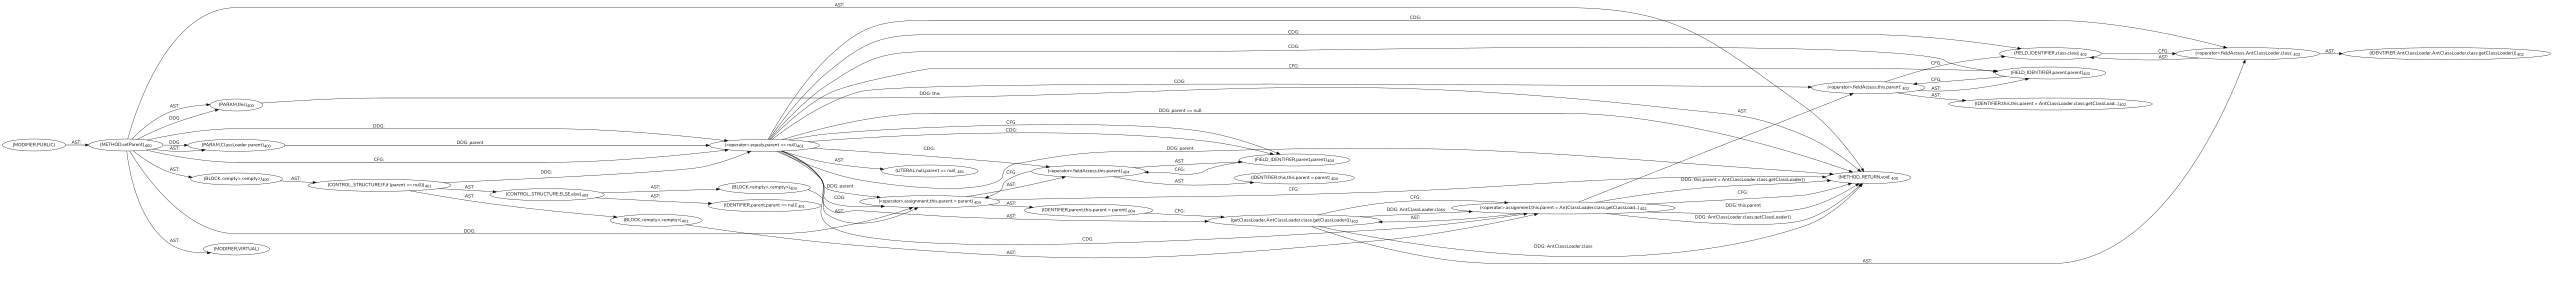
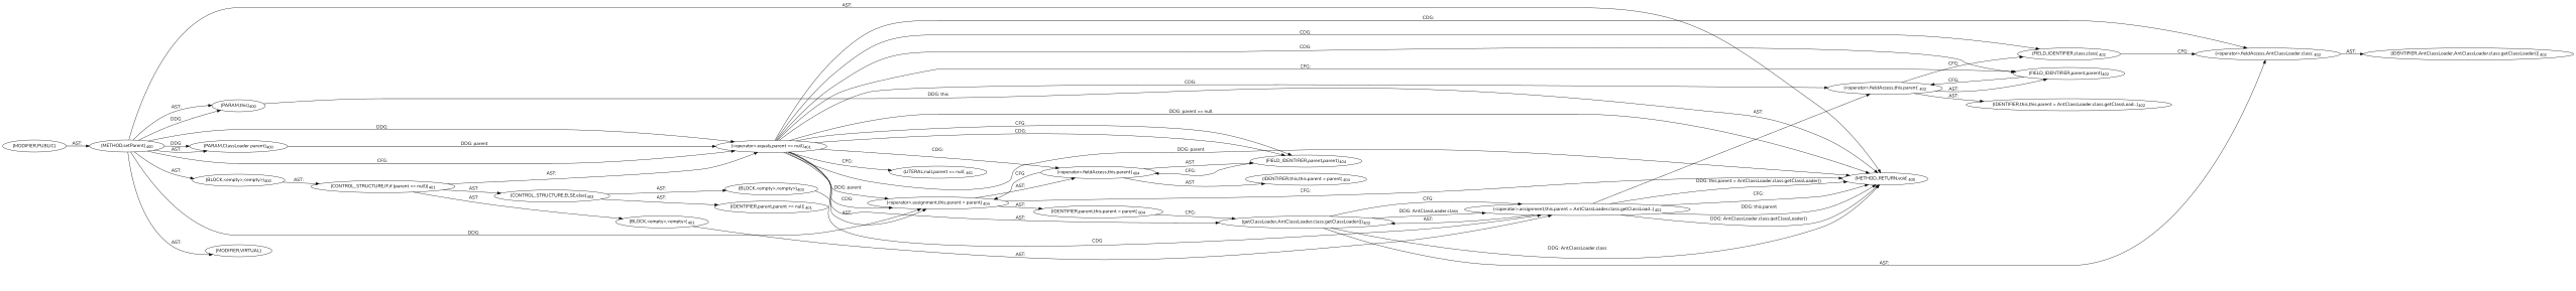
  digraph {
    fontname=Nunito
    rankdir=LR
    node [fontname=Nunito]
    edge [fontname=Nunito]
    n1 [label=<(METHOD,setParent)<SUB>400</SUB>>]
    n2 [label=<(PARAM,this)<SUB>400</SUB>>]
    n3 [label=<(PARAM,ClassLoader parent)<SUB>400</SUB>>]
    n4 [label=<(BLOCK,&lt;empty&gt;,&lt;empty&gt;)<SUB>400</SUB>>]
    n5 [label=<(&lt;operator&gt;.equals,parent == null)<SUB>401</SUB>>]
    n6 [label=<(&lt;operator&gt;.assignment,this.parent = parent)<SUB>404</SUB>>]
    n7 [label=<(MODIFIER,VIRTUAL)>]
    n8 [label=<(METHOD_RETURN,void)<SUB>400</SUB>>]
    n9 [label=<(CONTROL_STRUCTURE,IF,if (parent == null))<SUB>401</SUB>>]
    n10 [label=<(LITERAL,null,parent == null)<SUB>461</SUB>>]
    n11 [label=<(&lt;operator&gt;.assignment,this.parent = AntClassLoader.class.getClassLoad...)<SUB>402</SUB>>]
    n12 [label=<(&lt;operator&gt;.fieldAccess,this.parent)<SUB>402</SUB>>]
    n13 [label=<(FIELD_IDENTIFIER,parent,parent)<SUB>402</SUB>>]
    n14 [label=<(getClassLoader,AntClassLoader.class.getClassLoader())<SUB>402</SUB>>]
    n15 [label=<(&lt;operator&gt;.fieldAccess,AntClassLoader.class)<SUB>402</SUB>>]
    n16 [label=<(FIELD_IDENTIFIER,class,class)<SUB>402</SUB>>]
    n17 [label=<(&lt;operator&gt;.fieldAccess,this.parent)<SUB>404</SUB>>]
    n18 [label=<(FIELD_IDENTIFIER,parent,parent)<SUB>404</SUB>>]
    n19 [label=<(IDENTIFIER,parent,this.parent = parent)<SUB>804</SUB>>]
    n20 [label=<(MODIFIER,PUBLIC)>]
    n21 [label=<(BLOCK,&lt;empty&gt;,&lt;empty&gt;)<SUB>401</SUB>>]
    n22 [label=<(CONTROL_STRUCTURE,ELSE,else)<SUB>403</SUB>>]
    n23 [label=<(IDENTIFIER,parent,parent == null)<SUB>401</SUB>>]
    n24 [label=<(BLOCK,&lt;empty&gt;,&lt;empty&gt;)<SUB>403</SUB>>]
    n25 [label=<(IDENTIFIER,this,this.parent = AntClassLoader.class.getClassLoad...)<SUB>402</SUB>>]
    n26 [label=<(IDENTIFIER,AntClassLoader,AntClassLoader.class.getClassLoader())<SUB>402</SUB>>]
    n27 [label=<(IDENTIFIER,this,this.parent = parent)<SUB>404</SUB>>]
    n1 -> n2 [label="AST: "]
    n1 -> n2 [label="DDG: "]
    n1 -> n3 [label="AST: "]
    n1 -> n3 [label="DDG: "]
    n1 -> n4 [label="AST: "]
    n1 -> n5 [label="CFG: "]
    n1 -> n5 [label="DDG: "]
    n1 -> n6 [label="DDG: "]
    n1 -> n7 [label="AST: "]
    n1 -> n8 [label="AST: "]
    n2 -> n8 [label="DDG: this"]
    n3 -> n5 [label="DDG: parent"]
    n4 -> n9 [label="AST: "]
    n5 -> n6 [label="DDG: parent"]
    n5 -> n6 [label="CDG: "]
    n5 -> n8 [label="DDG: parent"]
    n5 -> n8 [label="DDG: parent == null"]
-   n5 -> n10 [label="AST: "]
+   n5 -> n10 [label="CFG: "]
    n5 -> n11 [label="CDG: "]
    n5 -> n12 [label="CDG: "]
    n5 -> n13 [label="CFG: "]
    n5 -> n13 [label="CDG: "]
    n5 -> n14 [label="AST: "]
    n5 -> n15 [label="CDG: "]
    n5 -> n16 [label="CDG: "]
    n5 -> n17 [label="CDG: "]
    n5 -> n18 [label="CFG: "]
    n5 -> n18 [label="CDG: "]
    n6 -> n8 [label="CFG: "]
    n6 -> n17 [label="AST: "]
    n6 -> n19 [label="AST: "]
-   n9 -> n5 [label="DDG: "]
+   n9 -> n5 [label="AST: "]
    n9 -> n21 [label="AST: "]
    n9 -> n22 [label="AST: "]
    n11 -> n8 [label="CFG: "]
    n11 -> n8 [label="DDG: this.parent"]
    n11 -> n8 [label="DDG: AntClassLoader.class.getClassLoader()"]
    n11 -> n8 [label="DDG: this.parent = AntClassLoader.class.getClassLoader()"]
    n11 -> n12 [label="AST: "]
    n11 -> n14 [label="AST: "]
    n12 -> n13 [label="AST: "]
    n12 -> n16 [label="CFG: "]
    n12 -> n25 [label="AST: "]
    n13 -> n12 [label="CFG: "]
    n14 -> n8 [label="DDG: AntClassLoader.class"]
    n14 -> n11 [label="CFG: "]
    n14 -> n11 [label="DDG: AntClassLoader.class"]
    n14 -> n15 [label="AST: "]
-   n15 -> n16 [label="AST: "]
    n15 -> n26 [label="AST: "]
    n16 -> n15 [label="CFG: "]
    n17 -> n6 [label="CFG: "]
    n17 -> n18 [label="AST: "]
    n17 -> n27 [label="AST: "]
    n18 -> n17 [label="CFG: "]
    n19 -> n14 [label="CFG: "]
    n20 -> n1 [label="AST: "]
    n21 -> n11 [label="AST: "]
    n22 -> n23 [label="AST: "]
    n22 -> n24 [label="AST: "]
    n24 -> n6 [label="AST: "]
  }
